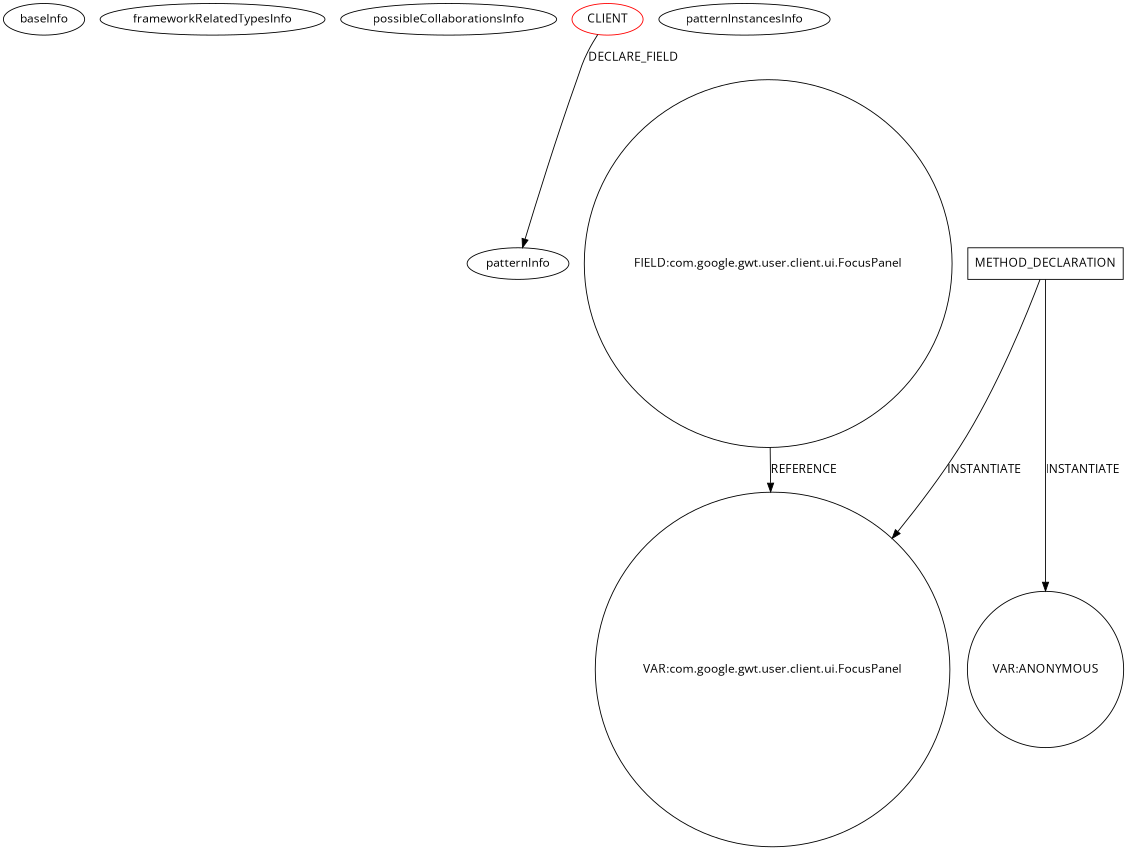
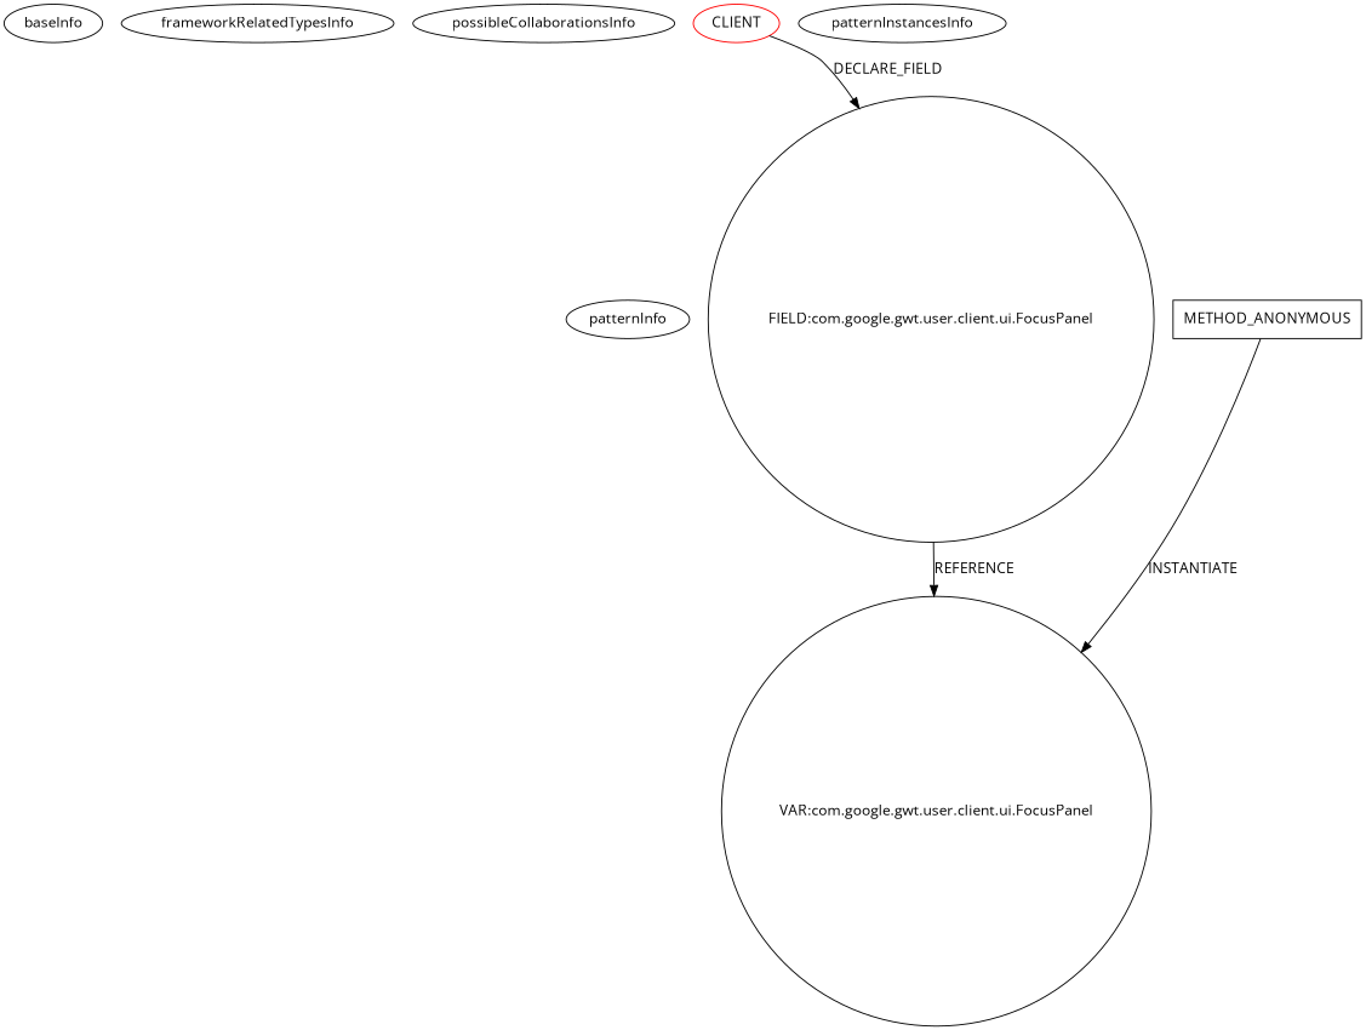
  digraph {
    fontname="Open Sans"
    node [fontname="Open Sans"]
    edge [fontname="Open Sans"]
    baseInfo [category=pattern graphId=1429 isAnonymous=false possibleRelation=false]
    frameworkRelatedTypesInfo
    possibleCollaborationsInfo
    patternInfo [frequency=2.0 patternRootClient=0]
    patternInstancesInfo [0="hmiguellima-ugat~/hmiguellima-ugat/ugat-master/src/org/ucp/ugat/client/common/ui/ModalDialog.java~ModalDialog~3054" 1="vlapan-PhotoBank~/vlapan-PhotoBank/PhotoBank-master/src/com/vlapan/gwt/photobank/client/ui/PhotoBrowser.java~PhotoBrowser~4600"]
    n6 [isFrameworkType=false label="FIELD:com.google.gwt.user.client.ui.FocusPanel" shape=circle vertexType=FIELD_DECLARATION]
    n7 [isFrameworkType=false label="VAR:com.google.gwt.user.client.ui.FocusPanel" shape=circle vertexType=VARIABLE_EXPRESION]
    n8 [color=red isFrameworkType=false label=CLIENT vertexType=ROOT_CLIENT_CLASS_DECLARATION]
-   n9 [isFrameworkType=false label=METHOD_DECLARATION shape=box vertexType=CLIENT_METHOD_DECLARATION]
-   n10 [isFrameworkType=false label="VAR:ANONYMOUS" shape=circle vertexType=VARIABLE_EXPRESION]
+   n9 [isFrameworkType=false label=METHOD_ANONYMOUS shape=box vertexType=CLIENT_METHOD_DECLARATION]
    n6 -> n7 [label=REFERENCE]
-   n8 -> patternInfo [label=DECLARE_FIELD]
+   n8 -> n6 [label=DECLARE_FIELD]
    n9 -> n7 [label=INSTANTIATE]
-   n9 -> n10 [label=INSTANTIATE]
  }
